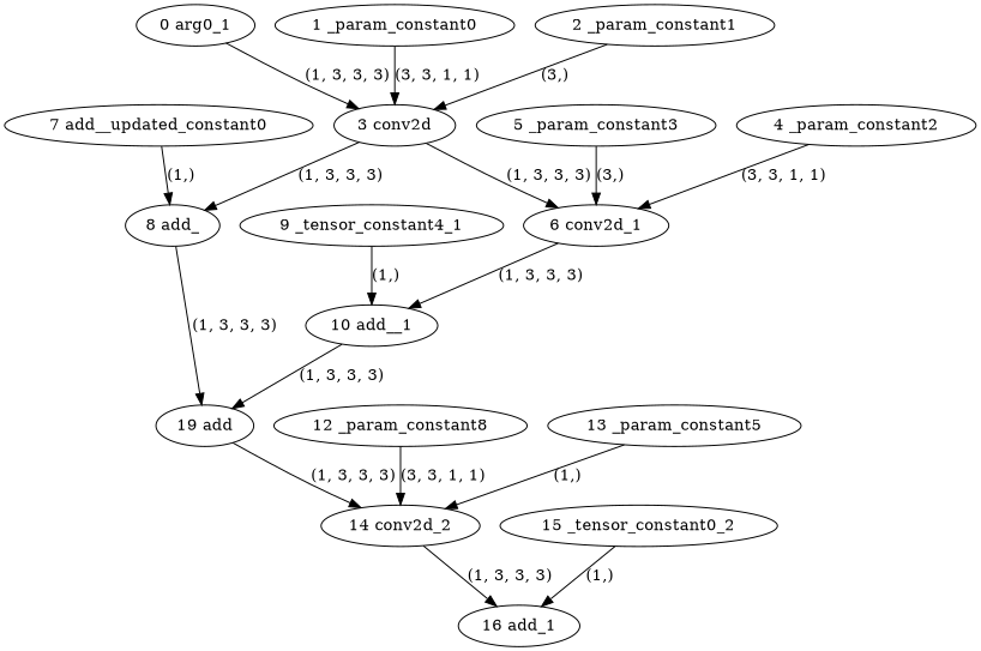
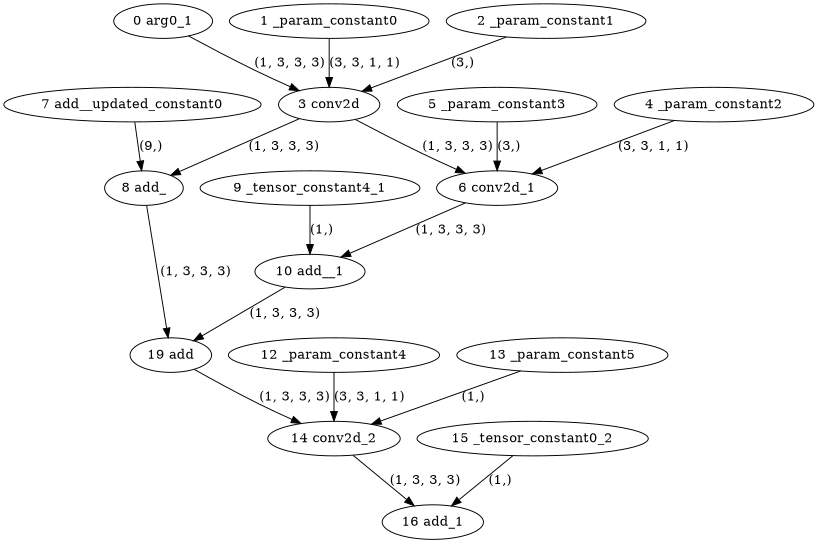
  strict digraph {
    node [type=get_attr]
    edge [style=solid]
    "0 arg0_1" [type=input]
    "3 conv2d" [type=conv2d]
    "6 conv2d_1" [type=conv2d]
    "8 add_" [type=add_]
    "1 _param_constant0"
    "2 _param_constant1"
    "10 add__1" [type=add_]
    n8 [label="19 add" type=add]
    "4 _param_constant2"
    "5 _param_constant3"
    "7 add__updated_constant0"
    "14 conv2d_2" [type=conv2d]
    n13 [label="9 _tensor_constant4_1"]
    "16 add_1" [type=add]
-   "12 _param_constant4" [label="12 _param_constant8"]
+   "12 _param_constant4"
    "13 _param_constant5"
    "15 _tensor_constant0_2"
    "0 arg0_1" -> "3 conv2d" [label="(1, 3, 3, 3)"]
    "3 conv2d" -> "6 conv2d_1" [label="(1, 3, 3, 3)"]
    "3 conv2d" -> "8 add_" [label="(1, 3, 3, 3)"]
    "6 conv2d_1" -> "10 add__1" [label="(1, 3, 3, 3)"]
    "8 add_" -> n8 [label="(1, 3, 3, 3)"]
    "1 _param_constant0" -> "3 conv2d" [label="(3, 3, 1, 1)"]
    "2 _param_constant1" -> "3 conv2d" [label="(3,)"]
    "10 add__1" -> n8 [label="(1, 3, 3, 3)"]
    n8 -> "14 conv2d_2" [label="(1, 3, 3, 3)"]
    "4 _param_constant2" -> "6 conv2d_1" [label="(3, 3, 1, 1)"]
    "5 _param_constant3" -> "6 conv2d_1" [label="(3,)"]
-   "7 add__updated_constant0" -> "8 add_" [label="(1,)"]
+   "7 add__updated_constant0" -> "8 add_" [label="(9,)"]
    "14 conv2d_2" -> "16 add_1" [label="(1, 3, 3, 3)"]
    n13 -> "10 add__1" [label="(1,)"]
    "12 _param_constant4" -> "14 conv2d_2" [label="(3, 3, 1, 1)"]
    "13 _param_constant5" -> "14 conv2d_2" [label="(1,)"]
    "15 _tensor_constant0_2" -> "16 add_1" [label="(1,)"]
  }
